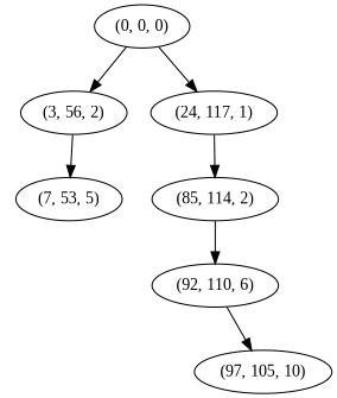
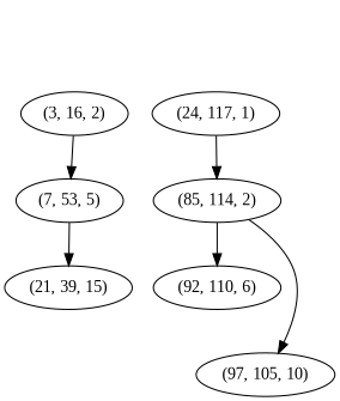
  digraph {
    fontname="Liberation Serif"
    node [fontname="Liberation Serif"]
    edge [fontname="Liberation Serif"]
-   "(0, 0, 0)"
-   "(3, 56, 2)"
+   "(3, 56, 2)" [label="(3, 16, 2)"]
    n3 [label="(24, 117, 1)"]
    "(7, 53, 5)"
    n5 [label="(85, 114, 2)"]
+   "(21, 39, 15)"
    "(92, 110, 6)"
    "(97, 105, 10)"
-   "(0, 0, 0)" -> "(3, 56, 2)"
-   "(0, 0, 0)" -> n3
    "(3, 56, 2)" -> "(7, 53, 5)"
    n3 -> n5
+   "(7, 53, 5)" -> "(21, 39, 15)"
    n5 -> "(92, 110, 6)"
-   "(92, 110, 6)" -> "(97, 105, 10)"
+   n5 -> "(97, 105, 10)"
  }
